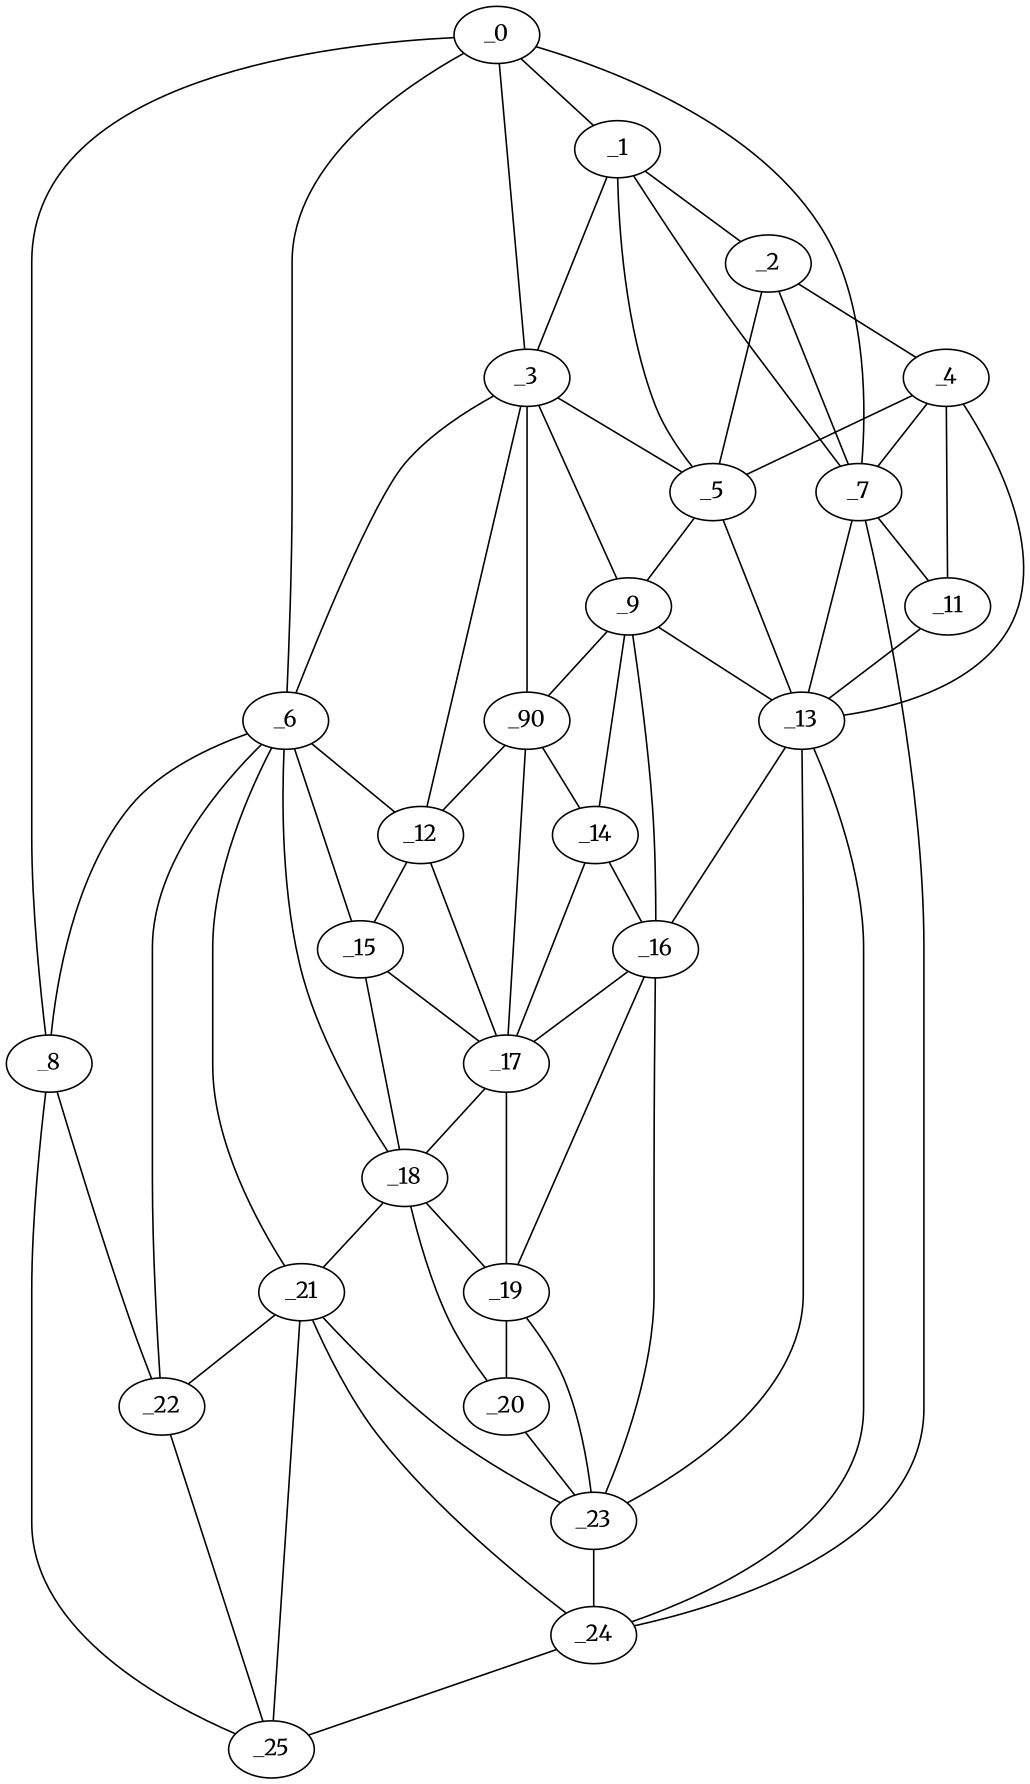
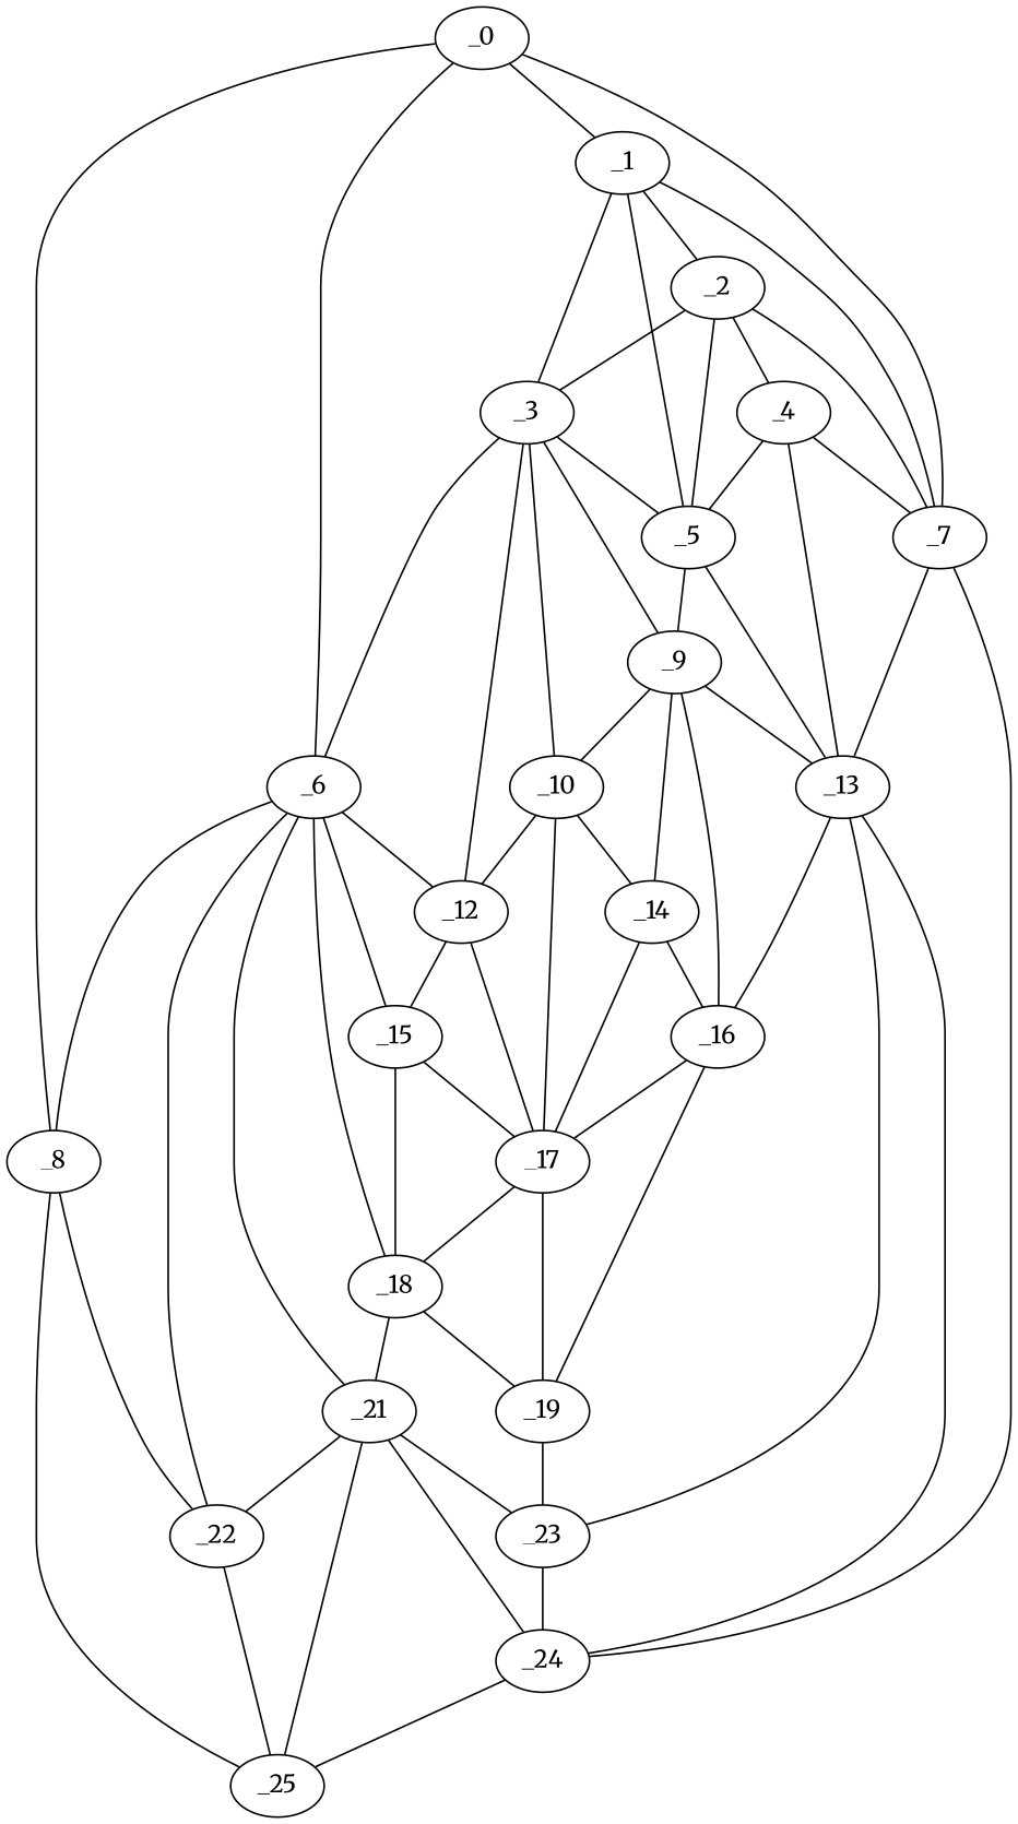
  graph {
    fontname=Merriweather
    node [fontname=Merriweather x=61 y=73]
    edge [fontname=Merriweather valence=2]
    _0 [x=7 y=13]
    _1 [x=39 y=25]
    _3 [x=56 y=46]
    _6 [x=60 y=89]
    _7 [y=8]
    _8 [y=118]
    _2 [x=48 y=24]
    _5 [x=58 y=38]
    _9 [x=62 y=44]
-   _10 [x=63 y=55 label=_90]
+   _10 [x=63 y=55]
    _12 [x=64 y=69]
    _15 [x=69]
    _18 [x=78]
    _21 [x=88 y=97]
    _22 [x=88 y=101]
-   _11 [x=64 y=26]
    _13 [x=68 y=30]
    _24 [x=120 y=82]
    _25 [x=121 y=111]
    _4 [x=58 y=28]
    _14 [x=68 y=53]
    _16 [x=73 y=47]
    _17 [x=73 y=57]
    _19 [x=83 y=68]
-   _20 [x=87]
    _23 [x=95 y=71]
    _0 -- _1
-   _0 -- _3
+   _2 -- _3
    _0 -- _6
    _0 -- _7 [valence=1]
    _0 -- _8 [valence=1]
    _1 -- _3
    _1 -- _7
    _1 -- _2 [valence=1]
    _1 -- _5
    _3 -- _6
    _3 -- _5 [valence=1]
    _3 -- _9 [valence=1]
    _3 -- _10
    _3 -- _12 [valence=1]
    _6 -- _8
    _6 -- _12
    _6 -- _15
    _6 -- _18
    _6 -- _21
    _6 -- _22
-   _7 -- _11
    _7 -- _13 [valence=1]
    _7 -- _24 [valence=1]
    _8 -- _22 [valence=1]
    _8 -- _25 [valence=1]
    _2 -- _7
    _2 -- _5
    _2 -- _4 [valence=1]
    _5 -- _9 [valence=1]
    _5 -- _13
    _9 -- _10
    _9 -- _13
    _9 -- _14 [valence=1]
    _9 -- _16 [valence=1]
    _10 -- _12 [valence=1]
    _10 -- _14
    _10 -- _17
    _12 -- _15 [valence=1]
    _12 -- _17
    _15 -- _18 [valence=1]
    _15 -- _17
    _18 -- _21
    _18 -- _19
-   _18 -- _20 [valence=1]
    _21 -- _22
    _21 -- _24 [valence=1]
    _21 -- _25
    _21 -- _23
    _22 -- _25 [valence=1]
-   _11 -- _13
    _13 -- _24 [valence=1]
    _13 -- _16
    _13 -- _23 [valence=1]
    _24 -- _25 [valence=1]
    _4 -- _7
    _4 -- _5
-   _4 -- _11 [valence=1]
    _4 -- _13 [valence=1]
    _14 -- _16
    _14 -- _17 [valence=1]
    _16 -- _17
    _16 -- _19 [valence=1]
-   _16 -- _23
    _17 -- _18
    _17 -- _19
-   _19 -- _20
    _19 -- _23
-   _20 -- _23 [valence=1]
    _23 -- _24
  }
